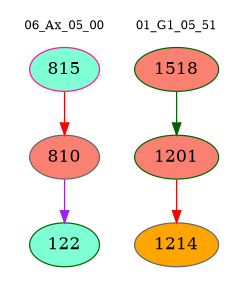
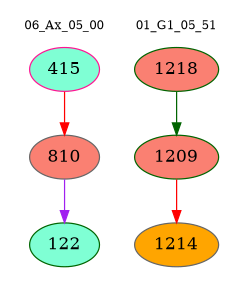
  digraph {
    node [color=darkgreen fillcolor=salmon style=filled]
    edge [color=red]
-   n1 [color=deeppink fillcolor=aquamarine label=815]
+   n1 [color=deeppink fillcolor=aquamarine label=415]
    n2 [color=gray40 label=810]
    n3 [fillcolor=aquamarine label=122]
-   n4 [label=1518]
-   n5 [label=1201]
+   n4 [label=1218]
+   n5 [label=1209]
    n6 [color=gray40 fillcolor=orange label=1214]
    subgraph cluster_1 {
      color=white
      fontsize=10
      label="06_Ax_05_00"
      n1
      n2
      n3
    }
    subgraph cluster_2 {
      color=white
      fontsize=10
      label="01_G1_05_51"
      n4
      n5
      n6
    }
    n1 -> n2
    n2 -> n3 [color=purple]
    n4 -> n5 [color=darkgreen]
    n5 -> n6
  }
